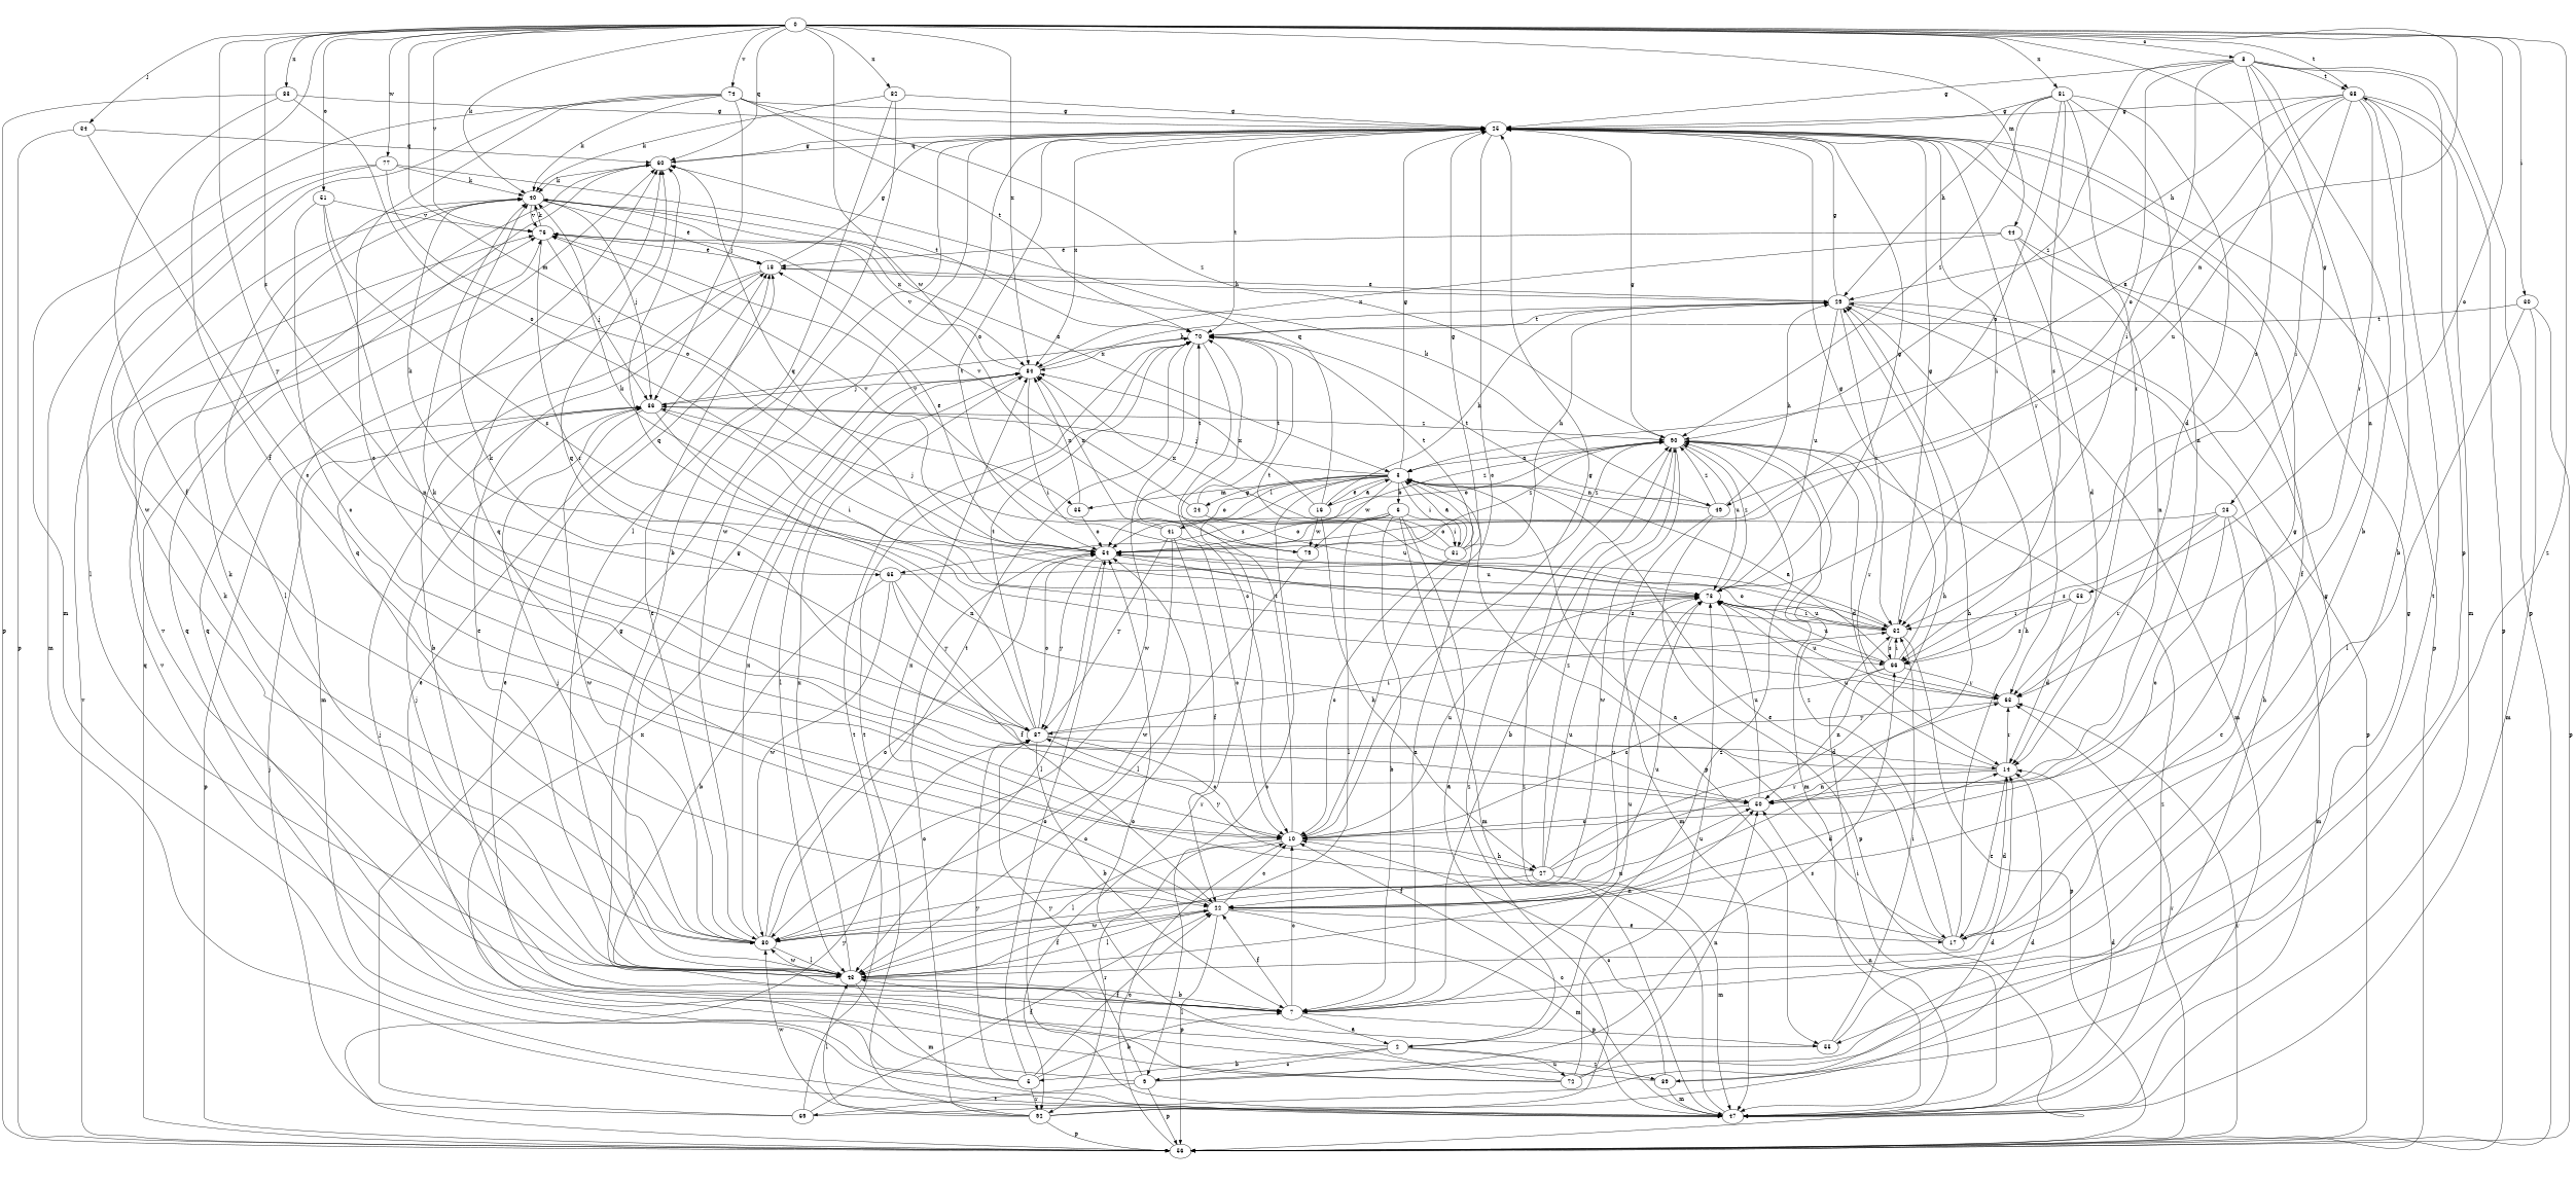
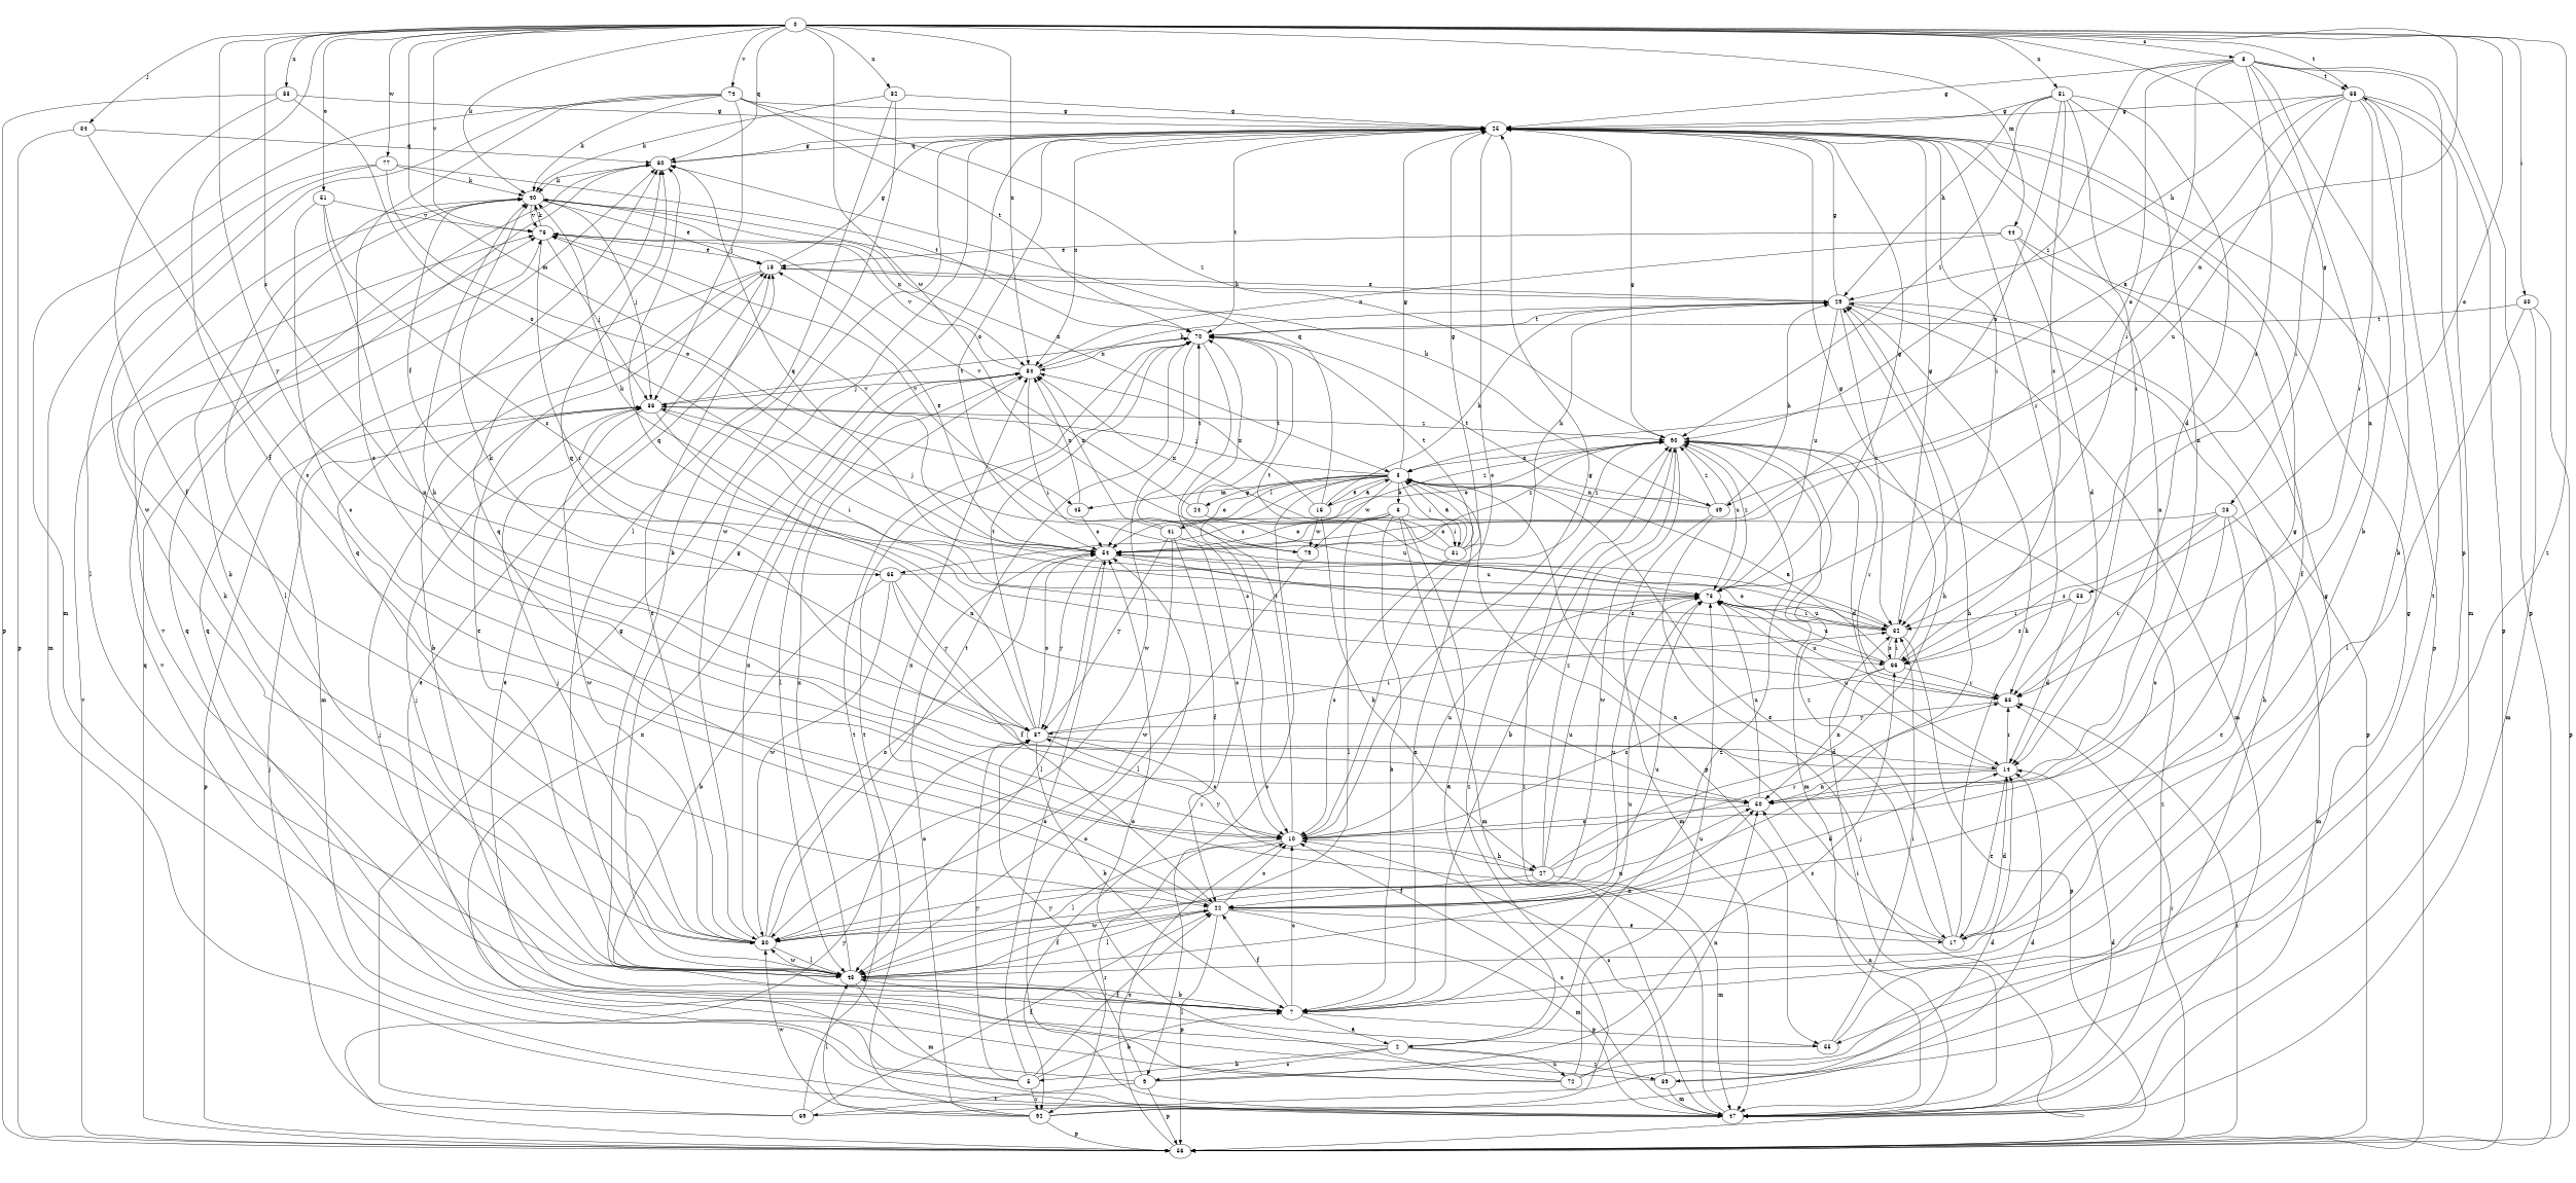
  strict digraph {
    0
    8
    22
    23
    30
    34
    40
    44
-   45 [label=35]
+   45
    49
    51
    53
    60
    65
    68
    74
    76
    77
    79
    81
    82
    83
    84
    87
    89
    90
    25
    54
    55
    7
    32
    50
    56
    66
    17
    43
    47
    10
    73
    14
    29
    80
    63
    70
    36
    3
    18
    2
    5
    9
    72
    n52 [label=92]
    69
    6
    16
    24
    31
    41
    27
    0 -> 8 [label=c]
    0 -> 22 [label=f]
    0 -> 23 [label=g]
    0 -> 30 [label=i]
    0 -> 34 [label=j]
    0 -> 40 [label=k]
    0 -> 44 [label=m]
    0 -> 45 [label=m]
    0 -> 49 [label=n]
    0 -> 51 [label=o]
    0 -> 53 [label=o]
    0 -> 60 [label=q]
    0 -> 65 [label=s]
    0 -> 68 [label=t]
    0 -> 74 [label=v]
    0 -> 76 [label=v]
    0 -> 77 [label=w]
    0 -> 79 [label=w]
    0 -> 81 [label=x]
    0 -> 82 [label=x]
    0 -> 83 [label=x]
    0 -> 84 [label=x]
    0 -> 87 [label=y]
    0 -> 89 [label=z]
    8 -> 68 [label=t]
    8 -> 90 [label=z]
    8 -> 25 [label=g]
    8 -> 54 [label=o]
    8 -> 55 [label=p]
    8 -> 7 [label=b]
    8 -> 32 [label=i]
    8 -> 50 [label=n]
    8 -> 56 [label=p]
    8 -> 66 [label=s]
    22 -> 60 [label=q]
    22 -> 56 [label=p]
    22 -> 17 [label=e]
    22 -> 43 [label=l]
    22 -> 47 [label=m]
    22 -> 10 [label=c]
    22 -> 73 [label=u]
    22 -> 14 [label=d]
    22 -> 29 [label=h]
    22 -> 80 [label=w]
    23 -> 54 [label=o]
    23 -> 66 [label=s]
    23 -> 17 [label=e]
    23 -> 47 [label=m]
    23 -> 10 [label=c]
    23 -> 63 [label=r]
    30 -> 56 [label=p]
    30 -> 43 [label=l]
    30 -> 47 [label=m]
    30 -> 70 [label=t]
    34 -> 60 [label=q]
    34 -> 56 [label=p]
    34 -> 10 [label=c]
    40 -> 76 [label=v]
    40 -> 84 [label=x]
    40 -> 43 [label=l]
    40 -> 36 [label=j]
    40 -> 3 [label=a]
    40 -> 18 [label=e]
    44 -> 22 [label=f]
    44 -> 84 [label=x]
    44 -> 50 [label=n]
    44 -> 14 [label=d]
    44 -> 18 [label=e]
    45 -> 84 [label=x]
    45 -> 54 [label=o]
    49 -> 40 [label=k]
    49 -> 90 [label=z]
-   49 -> 56 [label=p]
+   49 -> 56 [label=j]
    49 -> 47 [label=m]
    49 -> 29 [label=h]
    49 -> 70 [label=t]
    51 -> 76 [label=v]
    51 -> 50 [label=n]
    51 -> 66 [label=s]
    51 -> 10 [label=c]
    53 -> 32 [label=i]
    53 -> 66 [label=s]
    53 -> 14 [label=d]
    60 -> 40 [label=k]
    60 -> 25 [label=g]
    65 -> 22 [label=f]
-   65 -> 40 [label=k]
+   65 -> 40 [label=f]
    65 -> 87 [label=y]
    65 -> 90 [label=z]
    65 -> 7 [label=b]
    65 -> 80 [label=w]
    68 -> 25 [label=g]
    68 -> 7 [label=b]
    68 -> 32 [label=i]
    68 -> 56 [label=p]
    68 -> 47 [label=m]
    68 -> 73 [label=u]
    68 -> 29 [label=h]
    68 -> 63 [label=r]
    68 -> 3 [label=a]
    74 -> 40 [label=k]
    74 -> 90 [label=z]
    74 -> 25 [label=g]
    74 -> 47 [label=m]
    74 -> 10 [label=c]
    74 -> 80 [label=w]
    74 -> 70 [label=t]
    74 -> 36 [label=j]
    76 -> 40 [label=k]
    76 -> 63 [label=r]
    76 -> 36 [label=j]
    76 -> 18 [label=e]
    77 -> 40 [label=k]
    77 -> 54 [label=o]
    77 -> 43 [label=l]
    77 -> 47 [label=m]
    77 -> 70 [label=t]
    79 -> 90 [label=z]
    79 -> 43 [label=l]
    79 -> 36 [label=j]
    81 -> 90 [label=z]
    81 -> 25 [label=g]
    81 -> 54 [label=o]
    81 -> 50 [label=n]
    81 -> 66 [label=s]
    81 -> 14 [label=d]
    81 -> 29 [label=h]
    81 -> 63 [label=r]
    82 -> 40 [label=k]
    82 -> 25 [label=g]
    82 -> 7 [label=b]
    82 -> 43 [label=l]
    83 -> 22 [label=f]
    83 -> 25 [label=g]
    83 -> 54 [label=o]
    83 -> 56 [label=p]
    84 -> 76 [label=v]
    84 -> 32 [label=i]
    84 -> 43 [label=l]
    84 -> 29 [label=h]
    84 -> 36 [label=j]
    87 -> 40 [label=k]
    87 -> 60 [label=q]
    87 -> 54 [label=o]
    87 -> 7 [label=b]
    87 -> 32 [label=i]
    87 -> 10 [label=c]
    87 -> 14 [label=d]
    87 -> 70 [label=t]
    89 -> 25 [label=g]
    89 -> 47 [label=m]
    89 -> 10 [label=c]
    89 -> 18 [label=e]
    90 -> 25 [label=g]
    90 -> 54 [label=o]
    90 -> 7 [label=b]
    90 -> 47 [label=m]
    90 -> 73 [label=u]
    90 -> 14 [label=d]
    90 -> 80 [label=w]
    90 -> 63 [label=r]
    90 -> 3 [label=a]
    25 -> 60 [label=q]
    25 -> 84 [label=x]
    25 -> 54 [label=o]
    25 -> 32 [label=i]
    25 -> 56 [label=p]
    25 -> 10 [label=c]
    25 -> 80 [label=w]
    25 -> 63 [label=r]
    25 -> 70 [label=t]
    54 -> 76 [label=v]
    54 -> 87 [label=y]
    54 -> 66 [label=s]
    54 -> 43 [label=l]
    54 -> 73 [label=u]
    54 -> 18 [label=e]
    55 -> 25 [label=g]
    55 -> 32 [label=i]
    55 -> 43 [label=l]
    7 -> 22 [label=f]
    7 -> 76 [label=v]
    7 -> 55 [label=p]
    7 -> 10 [label=c]
    7 -> 73 [label=u]
    7 -> 3 [label=a]
    7 -> 2 [label=a]
    32 -> 25 [label=g]
    32 -> 54 [label=o]
    32 -> 56 [label=p]
    32 -> 66 [label=s]
    32 -> 73 [label=u]
    32 -> 70 [label=t]
    50 -> 40 [label=k]
    50 -> 10 [label=c]
    50 -> 73 [label=u]
    56 -> 60 [label=q]
    56 -> 76 [label=v]
    56 -> 87 [label=y]
    56 -> 90 [label=z]
    56 -> 10 [label=c]
    56 -> 63 [label=r]
    66 -> 25 [label=g]
    66 -> 32 [label=i]
    66 -> 50 [label=n]
    66 -> 10 [label=c]
    66 -> 73 [label=u]
    66 -> 63 [label=r]
    66 -> 3 [label=a]
    17 -> 84 [label=x]
    17 -> 90 [label=z]
    17 -> 25 [label=g]
    17 -> 14 [label=d]
    17 -> 29 [label=h]
    17 -> 3 [label=a]
    43 -> 22 [label=f]
    43 -> 40 [label=k]
    43 -> 84 [label=x]
    43 -> 25 [label=g]
    43 -> 7 [label=b]
    43 -> 50 [label=n]
    43 -> 47 [label=m]
    43 -> 80 [label=w]
    43 -> 36 [label=j]
    43 -> 18 [label=e]
    47 -> 90 [label=z]
    47 -> 54 [label=o]
    47 -> 32 [label=i]
    47 -> 50 [label=n]
    47 -> 10 [label=c]
    47 -> 14 [label=d]
    47 -> 63 [label=r]
    10 -> 25 [label=g]
    10 -> 43 [label=l]
    10 -> 73 [label=u]
    10 -> 70 [label=t]
    10 -> n52 [label=r]
    10 -> 27 [label=h]
    73 -> 40 [label=k]
    73 -> 60 [label=q]
    73 -> 90 [label=z]
    73 -> 25 [label=g]
    73 -> 32 [label=i]
    14 -> 60 [label=q]
    14 -> 50 [label=n]
    14 -> 17 [label=e]
    14 -> 73 [label=u]
    14 -> 63 [label=r]
    29 -> 25 [label=g]
    29 -> 32 [label=i]
    29 -> 56 [label=p]
    29 -> 47 [label=m]
    29 -> 73 [label=u]
    29 -> 70 [label=t]
    29 -> 18 [label=e]
    80 -> 40 [label=k]
    80 -> 60 [label=q]
    80 -> 84 [label=x]
    80 -> 54 [label=o]
    80 -> 50 [label=n]
    80 -> 43 [label=l]
    80 -> 73 [label=u]
    80 -> 70 [label=t]
    80 -> 36 [label=j]
    80 -> 18 [label=e]
    63 -> 87 [label=y]
    63 -> 73 [label=u]
    70 -> 84 [label=x]
    70 -> 10 [label=c]
    70 -> 80 [label=w]
    36 -> 90 [label=z]
    36 -> 32 [label=i]
    36 -> 50 [label=n]
    36 -> 56 [label=p]
    36 -> 80 [label=w]
    36 -> 70 [label=t]
    3 -> 45 [label=m]
    3 -> 49 [label=n]
    3 -> 79 [label=w]
    3 -> 25 [label=g]
    3 -> 54 [label=o]
    3 -> 55 [label=p]
    3 -> 17 [label=e]
    3 -> 36 [label=j]
    3 -> 9 [label=c]
    3 -> n52 [label=r]
    3 -> 6 [label=b]
    3 -> 16 [label=e]
    3 -> 24 [label=g]
    3 -> 31 [label=i]
    3 -> 41 [label=l]
    18 -> 25 [label=g]
    18 -> 7 [label=b]
    18 -> 47 [label=m]
    18 -> 29 [label=h]
    2 -> 89 [label=z]
    2 -> 90 [label=z]
    2 -> 36 [label=j]
    2 -> 5 [label=b]
    2 -> 9 [label=c]
    2 -> 72 [label=u]
    5 -> 22 [label=f]
    5 -> 60 [label=q]
    5 -> 84 [label=x]
    5 -> 87 [label=y]
    5 -> 54 [label=o]
    5 -> 7 [label=b]
    5 -> n52 [label=r]
    9 -> 60 [label=q]
    9 -> 68 [label=t]
    9 -> 87 [label=y]
    9 -> 56 [label=p]
    9 -> 66 [label=s]
    9 -> 69 [label=t]
    72 -> 76 [label=v]
    72 -> 54 [label=o]
    72 -> 50 [label=n]
    72 -> 73 [label=u]
    72 -> 29 [label=h]
    72 -> 18 [label=e]
    n52 -> 90 [label=z]
    n52 -> 54 [label=o]
    n52 -> 56 [label=p]
    n52 -> 43 [label=l]
    n52 -> 14 [label=d]
    n52 -> 80 [label=w]
    n52 -> 70 [label=t]
    69 -> 22 [label=f]
    69 -> 25 [label=g]
    69 -> 14 [label=d]
    69 -> 70 [label=t]
    69 -> 36 [label=j]
    6 -> 65 [label=s]
    6 -> 54 [label=o]
    6 -> 7 [label=b]
    6 -> 43 [label=l]
    6 -> 47 [label=m]
    6 -> 2 [label=a]
    6 -> 31 [label=i]
    16 -> 60 [label=q]
    16 -> 79 [label=w]
    16 -> 84 [label=x]
    16 -> 29 [label=h]
    16 -> 3 [label=a]
    16 -> 27 [label=h]
    24 -> 76 [label=v]
    24 -> 73 [label=u]
    24 -> 70 [label=t]
    31 -> 76 [label=v]
    31 -> 84 [label=x]
    31 -> 25 [label=g]
    31 -> 10 [label=c]
    31 -> 29 [label=h]
    31 -> 70 [label=t]
    31 -> 3 [label=a]
    41 -> 22 [label=f]
    41 -> 84 [label=x]
    41 -> 87 [label=y]
    41 -> 90 [label=z]
    41 -> 10 [label=c]
    41 -> 80 [label=w]
    41 -> 70 [label=t]
    27 -> 22 [label=f]
    27 -> 87 [label=y]
    27 -> 90 [label=z]
    27 -> 47 [label=m]
    27 -> 73 [label=u]
    27 -> 29 [label=h]
    27 -> 63 [label=r]
  }
